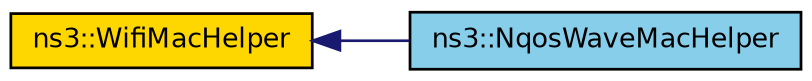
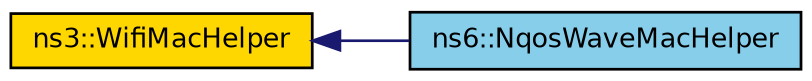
  digraph {
    rankdir=LR
    node [color=black fontname=Helvetica fontsize=10 shape=record style=filled]
-   n1 [fillcolor=skyblue fontcolor=black height=0.2 label="ns3::NqosWaveMacHelper" width=0.4]
+   n1 [fillcolor=skyblue fontcolor=black height=0.2 label="ns6::NqosWaveMacHelper" width=0.4]
    n2 [fillcolor=gold height=0.2 label="ns3::WifiMacHelper" width=0.4]
    n2 -> n1 [color=midnightblue dir=back fontname=Helvetica fontsize=10 labelfontname=Helvetica labelfontsize=10 style=solid]
  }
